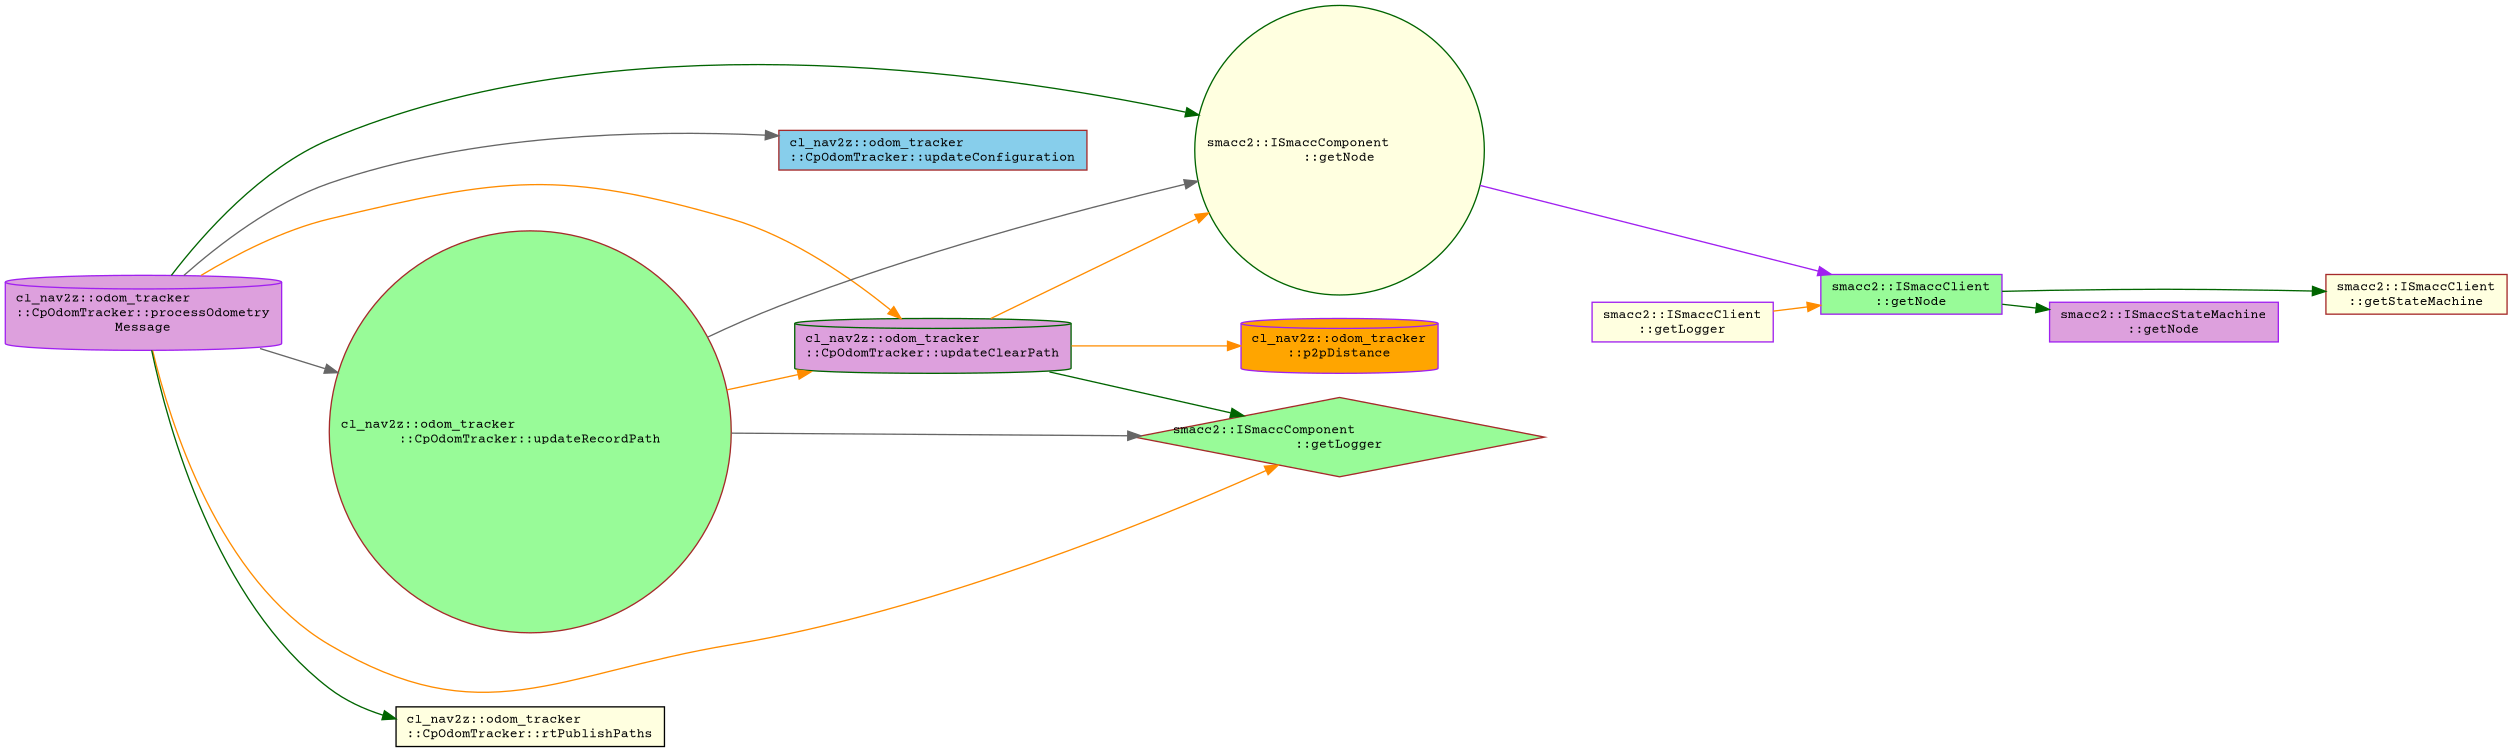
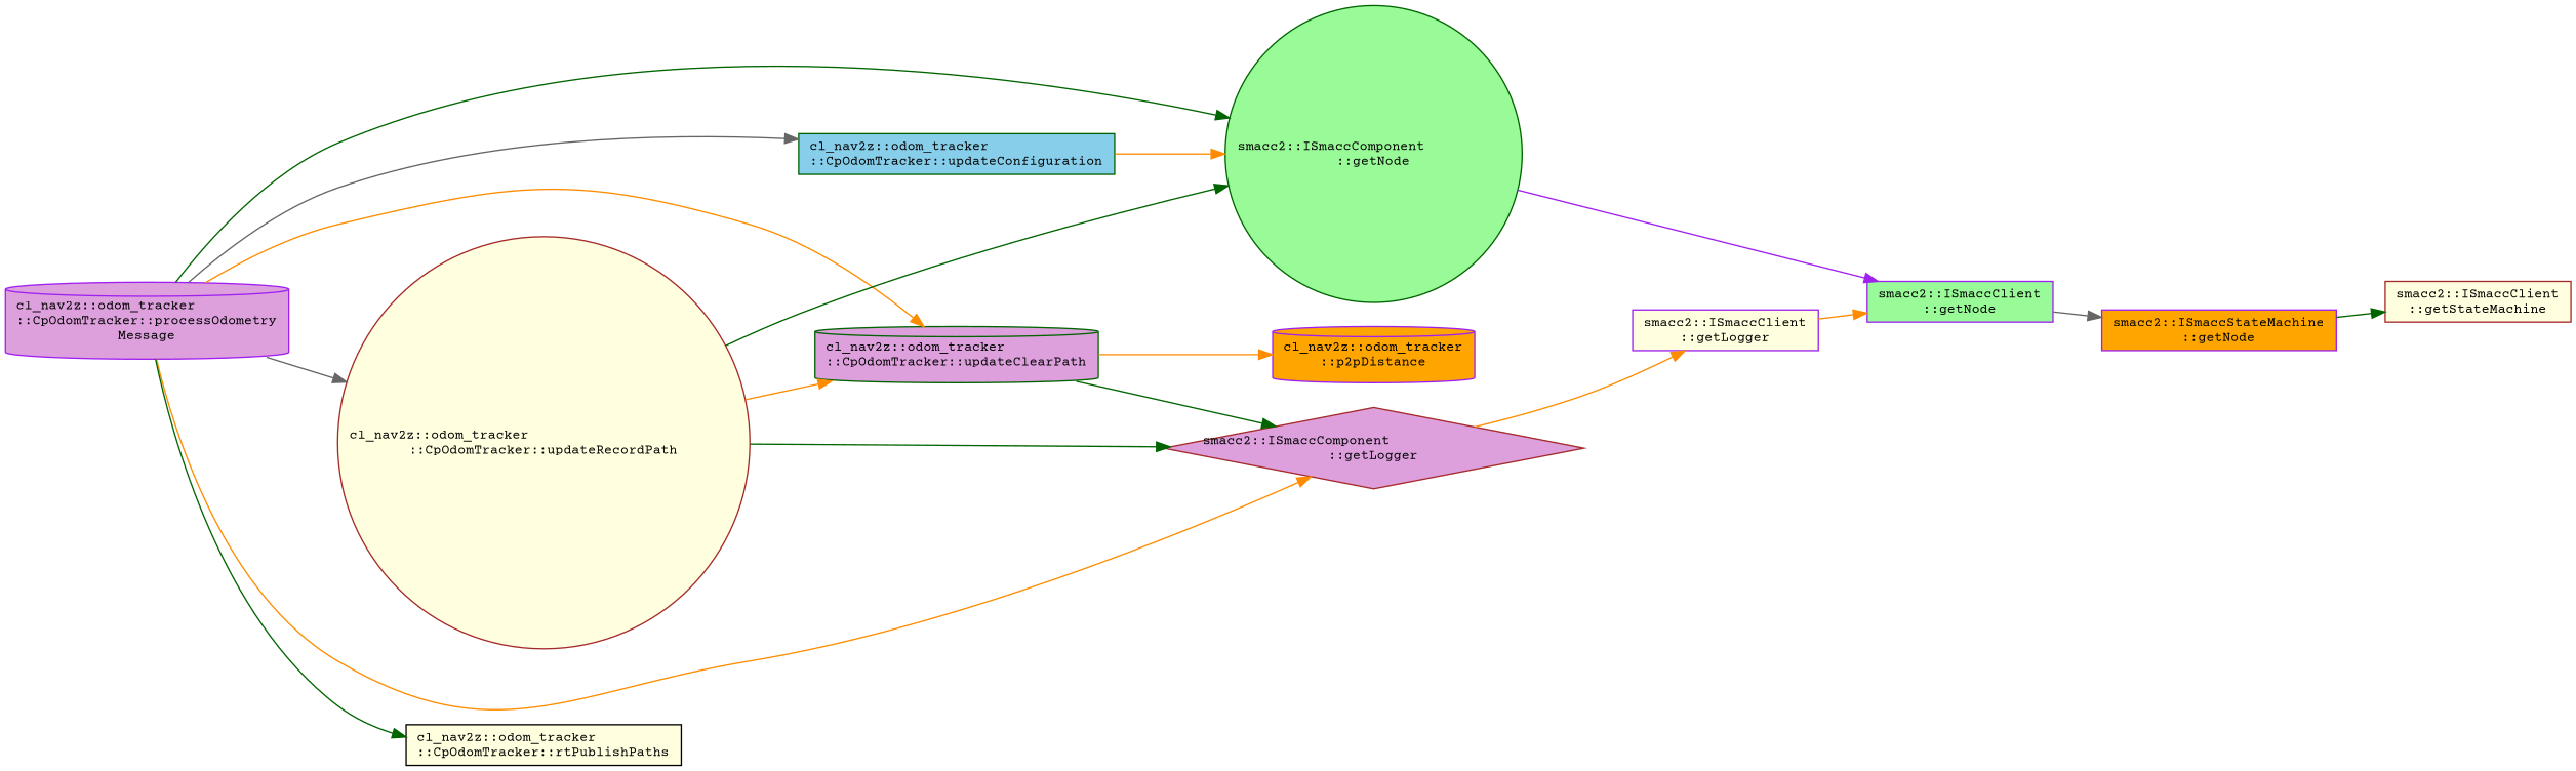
  digraph {
    fontname="Courier Prime"
    rankdir=LR
    node [color=purple fillcolor=lightyellow fontname="Courier Prime" fontsize=10 shape=box style=filled]
    edge [color=darkorange fontname="Courier Prime" fontsize=10 labelfontname=Helvetica labelfontsize=10 style=solid]
    n1 [fillcolor=plum fontcolor=black height=0.2 label="cl_nav2z::odom_tracker\l::CpOdomTracker::processOdometry\lMessage" shape=cylinder width=0.4]
-   n2 [color=brown fillcolor=palegreen height=0.2 label="smacc2::ISmaccComponent\l::getLogger" shape=diamond width=0.4]
-   n3 [color=darkgreen height=0.2 label="smacc2::ISmaccComponent\l::getNode" shape=circle width=0.4]
+   n2 [color=brown fillcolor=plum height=0.2 label="smacc2::ISmaccComponent\l::getLogger" shape=diamond width=0.4]
+   n3 [color=darkgreen fillcolor=palegreen height=0.2 label="smacc2::ISmaccComponent\l::getNode" shape=circle width=0.4]
    n4 [color=black height=0.2 label="cl_nav2z::odom_tracker\l::CpOdomTracker::rtPublishPaths" width=0.4]
    n5 [color=darkgreen fillcolor=plum height=0.2 label="cl_nav2z::odom_tracker\l::CpOdomTracker::updateClearPath" shape=cylinder width=0.4]
-   n6 [color=brown fillcolor=skyblue height=0.2 label="cl_nav2z::odom_tracker\l::CpOdomTracker::updateConfiguration" width=0.4]
-   n7 [color=brown fillcolor=palegreen height=0.2 label="cl_nav2z::odom_tracker\l::CpOdomTracker::updateRecordPath" shape=circle width=0.4]
+   n6 [color=darkgreen fillcolor=skyblue height=0.2 label="cl_nav2z::odom_tracker\l::CpOdomTracker::updateConfiguration" width=0.4]
+   n7 [color=brown height=0.2 label="cl_nav2z::odom_tracker\l::CpOdomTracker::updateRecordPath" shape=circle width=0.4]
    n8 [height=0.2 label="smacc2::ISmaccClient\l::getLogger" width=0.4]
    n9 [fillcolor=palegreen height=0.2 label="smacc2::ISmaccClient\l::getNode" width=0.4]
    n10 [fillcolor=orange height=0.2 label="cl_nav2z::odom_tracker\l::p2pDistance" shape=cylinder width=0.4]
-   n11 [fillcolor=plum height=0.2 label="smacc2::ISmaccStateMachine\l::getNode" width=0.4]
+   n11 [fillcolor=orange height=0.2 label="smacc2::ISmaccStateMachine\l::getNode" width=0.4]
    n12 [color=brown height=0.2 label="smacc2::ISmaccClient\l::getStateMachine" width=0.4]
    n1 -> n2
    n1 -> n3 [color=darkgreen]
    n1 -> n4 [color=darkgreen]
    n1 -> n5
    n1 -> n6 [color=gray40]
    n1 -> n7 [color=gray40]
+   n2 -> n8
    n3 -> n9 [color=purple]
    n5 -> n2 [color=darkgreen]
    n5 -> n10
-   n5 -> n3
-   n7 -> n2 [color=gray40]
-   n7 -> n3 [color=gray40]
+   n6 -> n3
+   n7 -> n2 [color=darkgreen]
+   n7 -> n3 [color=darkgreen]
    n7 -> n5
    n8 -> n9
-   n9 -> n11 [color=darkgreen]
-   n9 -> n12 [color=darkgreen]
+   n9 -> n11 [color=gray40]
+   n11 -> n12 [color=darkgreen]
  }
